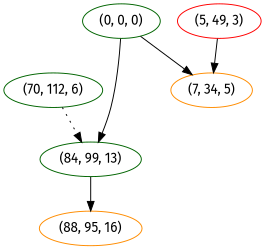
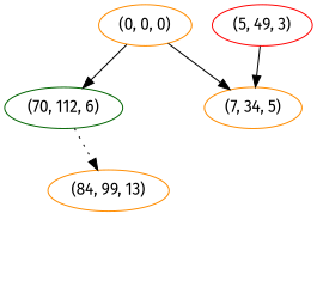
  digraph {
    fontname="Fira Sans"
    node [color=darkgreen fontname="Fira Sans"]
    edge [fontname="Fira Sans" style=solid]
-   "(0, 0, 0)"
+   "(0, 0, 0)" [color=darkorange]
    "(70, 112, 6)"
    "(7, 34, 5)" [color=darkorange]
    "(5, 49, 3)" [color=red]
-   "(84, 99, 13)"
-   "(88, 95, 16)" [color=darkorange]
-   "(0, 0, 0)" -> "(84, 99, 13)"
+   "(84, 99, 13)" [color=darkorange]
+   "(0, 0, 0)" -> "(70, 112, 6)"
    "(0, 0, 0)" -> "(7, 34, 5)"
    "(70, 112, 6)" -> "(84, 99, 13)" [style=dotted]
    "(5, 49, 3)" -> "(7, 34, 5)"
-   "(84, 99, 13)" -> "(88, 95, 16)"
  }
